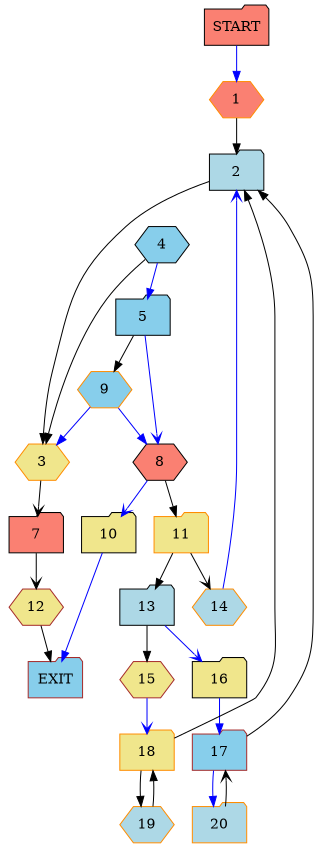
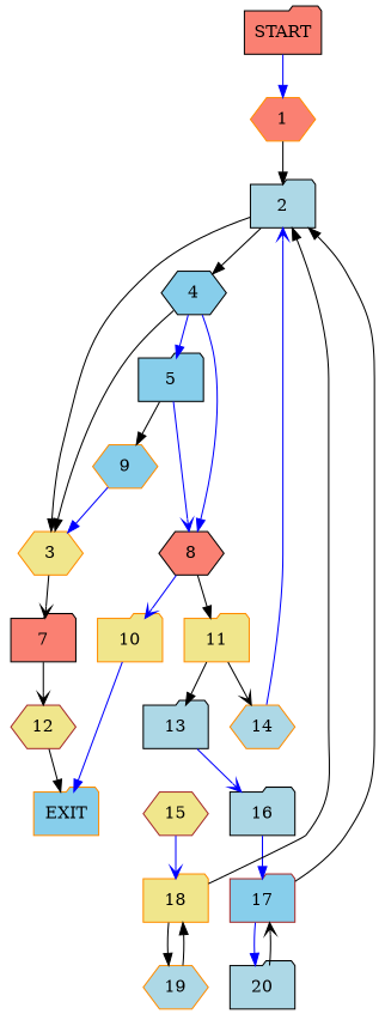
  digraph {
    node [color=black fillcolor=lightblue shape=folder style=filled]
    edge [arrowhead=normal color=black]
    n1 [fillcolor=salmon label=START]
    1 [color=darkorange fillcolor=salmon shape=hexagon]
    2
-   n4 [color=brown fillcolor=skyblue label=EXIT]
+   n4 [color=darkorange fillcolor=skyblue label=EXIT]
    3 [color=darkorange fillcolor=khaki shape=hexagon]
    4 [fillcolor=skyblue shape=hexagon]
    7 [fillcolor=salmon]
    5 [fillcolor=skyblue]
    12 [color=brown fillcolor=khaki shape=hexagon]
    8 [fillcolor=salmon shape=hexagon]
    9 [color=darkorange fillcolor=skyblue shape=hexagon]
-   10 [fillcolor=khaki]
+   10 [color=darkorange fillcolor=khaki]
    11 [color=darkorange fillcolor=khaki]
    13
    14 [color=darkorange shape=hexagon]
    15 [color=brown fillcolor=khaki shape=hexagon]
-   16 [fillcolor=khaki]
+   16
    18 [color=darkorange fillcolor=khaki]
    17 [color=brown fillcolor=skyblue]
    19 [color=darkorange shape=hexagon]
-   20 [color=darkorange]
+   20
    n1 -> 1 [color=blue]
    1 -> 2
    2 -> 3
+   2 -> 4
    3 -> 7 [arrowhead=vee]
    4 -> 3
    4 -> 5 [color=blue]
    7 -> 12 [arrowhead=vee]
    5 -> 8 [arrowhead=vee color=blue]
    5 -> 9
    12 -> n4
    8 -> 10 [arrowhead=vee color=blue]
    8 -> 11
    9 -> 3 [color=blue]
-   9 -> 8 [color=blue]
+   4 -> 8 [color=blue]
    10 -> n4 [color=blue]
    11 -> 13
    11 -> 14 [arrowhead=vee]
-   13 -> 15
    13 -> 16 [arrowhead=vee color=blue]
    14 -> 2 [arrowhead=vee color=blue]
    15 -> 18 [arrowhead=vee color=blue]
    16 -> 17 [color=blue]
    18 -> 2
    18 -> 19
    17 -> 2
    17 -> 20 [color=blue]
    19 -> 18
    20 -> 17 [arrowhead=vee]
  }
